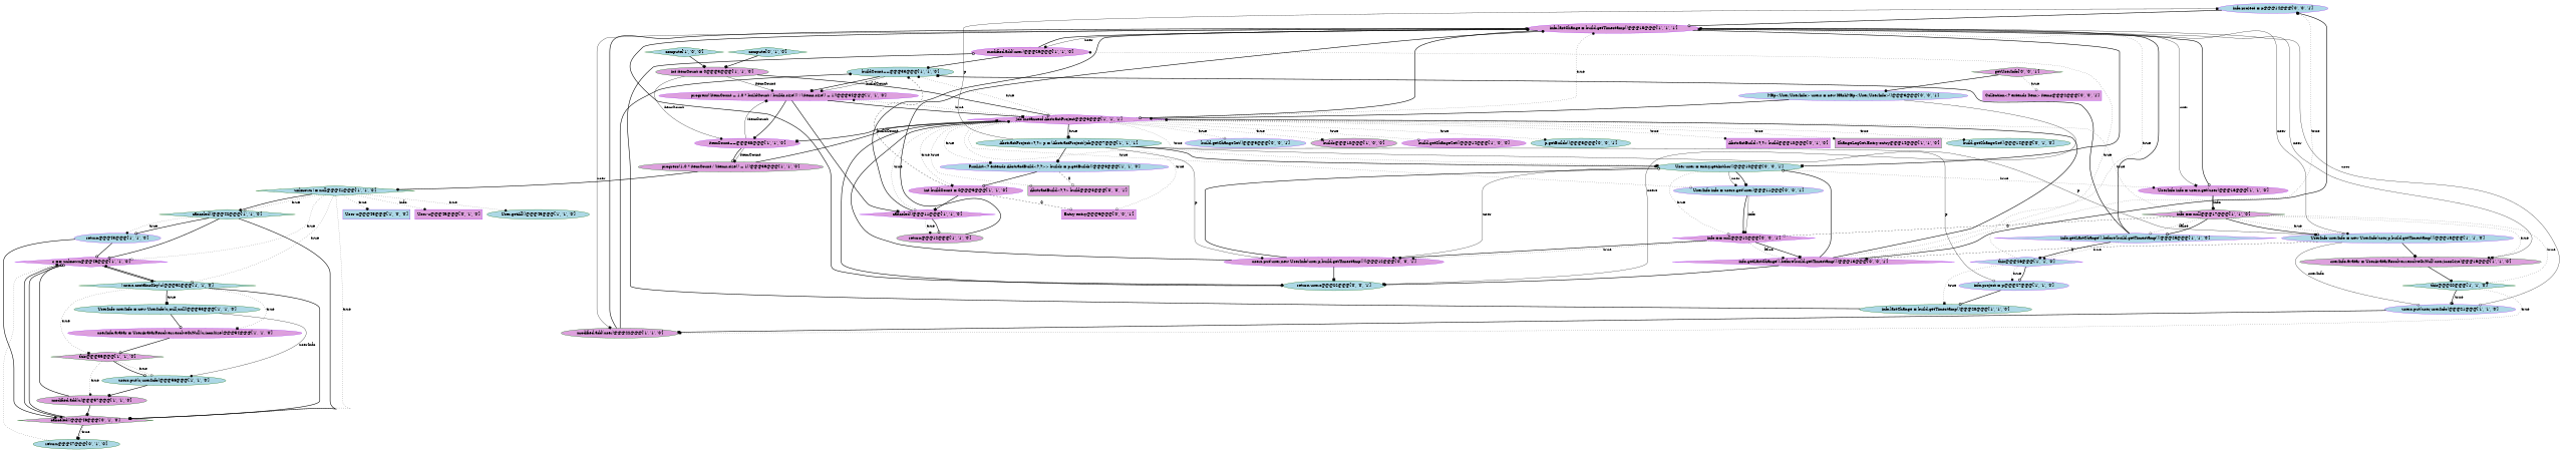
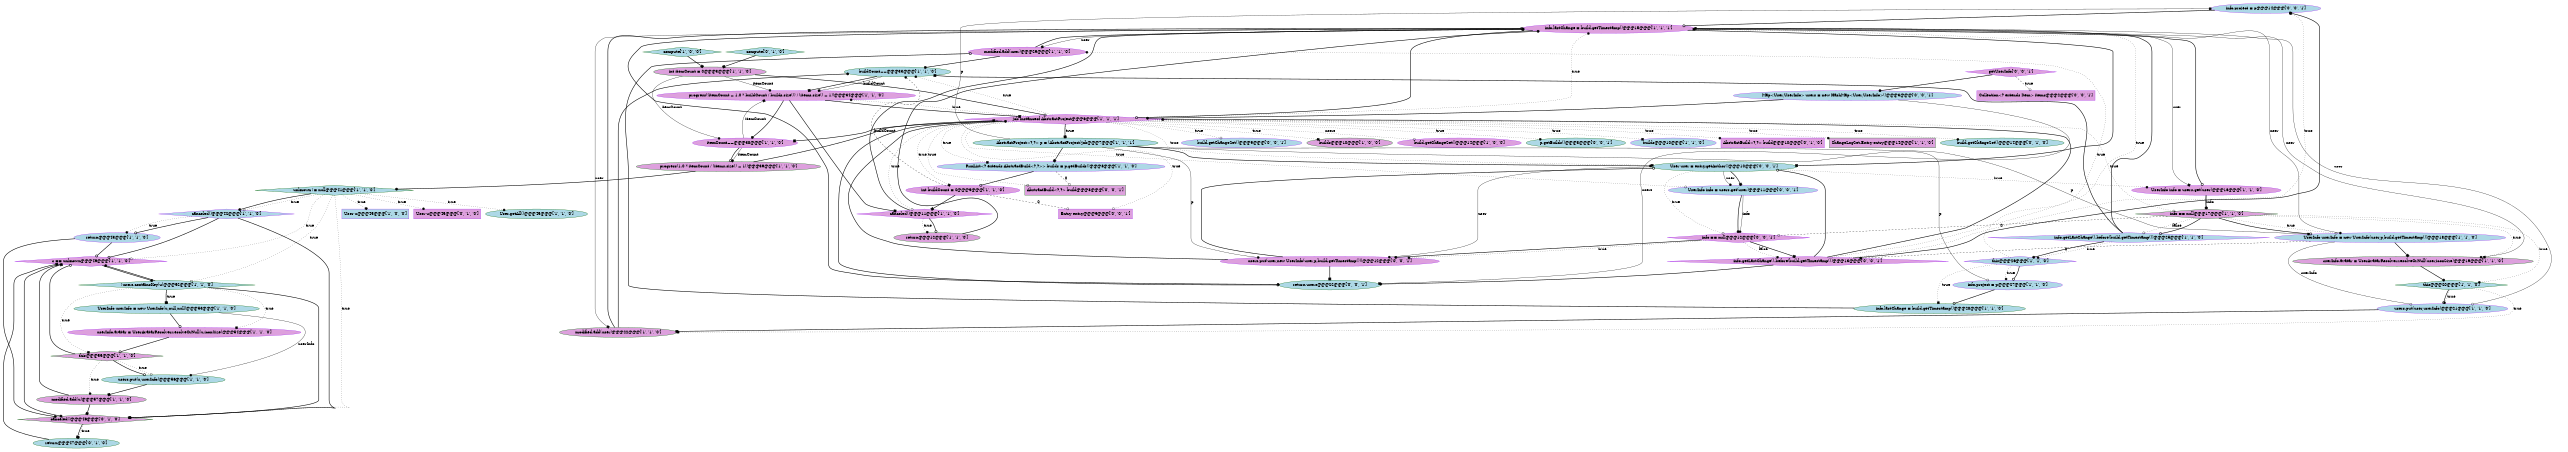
  digraph {
    node [color=purple fillcolor=plum shape=ellipse style=filled]
    edge [arrowhead=dot style=bold]
    n1 [fillcolor=lightblue label="info.project = p@@@14@@@['0', '0', '1']"]
    n2 [label="info.lastChange = build.getTimestamp()@@@15@@@['1', '1', '1']"]
    n3 [label="modified.add(user)@@@29@@@['1', '1', '0']"]
    n4 [label="job instanceof AbstractProject@@@6@@@['1', '1', '1']" shape=diamond]
    n5 [color=darkgreen label="userInfo.avatar = UserAvatarResolver.resolveOrNull(user,iconSize)@@@19@@@['1', '1', '0']"]
    n6 [fillcolor=lightblue label="UserInfo userInfo = new UserInfo(user,p,build.getTimestamp())@@@18@@@['1', '1', '0']"]
    n7 [color=darkgreen fillcolor=lightblue label="User user = entry.getAuthor()@@@10@@@['0', '0', '1']"]
    n8 [color=darkgreen fillcolor=lightblue label="return users@@@22@@@['0', '0', '1']"]
    n9 [label="UserInfo info = users.get(user)@@@16@@@['1', '1', '0']"]
    n10 [fillcolor=lightblue label="users.put(user,userInfo)@@@21@@@['1', '1', '0']"]
    n11 [color=darkgreen label="modified.add(user)@@@22@@@['1', '1', '0']"]
    n12 [color=darkgreen fillcolor=lightblue label="build.getChangeSet()@@@14@@@['0', '1', '0']"]
    n13 [label="Entry entry@@@9@@@['0', '0', '1']" shape=box]
    n14 [color=darkgreen fillcolor=lightblue label="buildCount++@@@33@@@['1', '1', '0']"]
    n15 [label="progress((itemCount + 1.0 * buildCount / builds.size()) / (items.size() + 1))@@@34@@@['1', '1', '0']"]
    n16 [fillcolor=lightblue label="UserInfo info = users.get(user)@@@11@@@['0', '0', '1']"]
    n17 [label="info == null@@@12@@@['0', '0', '1']" shape=diamond]
    n18 [label="users.put(user,new UserInfo(user,p,build.getTimestamp()))@@@12@@@['0', '0', '1']"]
    n19 [label="info.getLastChange().before(build.getTimestamp())@@@13@@@['0', '0', '1']" shape=diamond]
    n20 [label="canceled()@@@11@@@['1', '1', '0']" shape=diamond]
    n21 [label="itemCount++@@@38@@@['1', '1', '0']"]
    n22 [fillcolor=lightblue label="RunList<? extends AbstractBuild<?,?>> builds = p.getBuilds()@@@8@@@['1', '1', '0']"]
    n23 [label="int buildCount = 0@@@9@@@['1', '1', '0']"]
    n24 [color=darkgreen label="AbstractBuild<?,?> build@@@8@@@['0', '0', '1']" shape=box]
    n25 [color=darkgreen label="info == null@@@17@@@['1', '1', '0']" shape=diamond]
    n26 [color=darkgreen fillcolor=lightblue label="AbstractProject<?,?> p = (AbstractProject)job@@@7@@@['1', '1', '1']"]
    n27 [fillcolor=lightblue label="build.getChangeSet()@@@9@@@['0', '0', '1']"]
    n28 [color=darkgreen label="builds@@@10@@@['1', '0', '0']"]
    n29 [label="build.getChangeSet()@@@14@@@['1', '0', '0']"]
    n30 [color=darkgreen fillcolor=lightblue label="p.getBuilds()@@@8@@@['0', '0', '1']"]
+   n31 [fillcolor=lightblue label="builds@@@10@@@['1', '1', '0']"]
    n32 [label="AbstractBuild<?,?> build@@@10@@@['0', '1', '0']" shape=box]
    n33 [color=darkgreen label="ChangeLogSet.Entry entry@@@14@@@['1', '1', '0']" shape=box]
    n34 [color=darkgreen label="return@@@12@@@['1', '1', '0']"]
    n35 [color=darkgreen label="progress(1.0 * itemCount / (items.size() + 1))@@@39@@@['1', '1', '0']"]
    n36 [label="u == unknown@@@49@@@['1', '1', '0']" shape=diamond]
    n37 [color=darkgreen fillcolor=lightblue label="!users.containsKey(u)@@@52@@@['1', '1', '0']" shape=diamond]
    n38 [color=darkgreen label="canceled()@@@46@@@['0', '1', '0']" shape=diamond]
    n39 [label="userInfo.avatar = UserAvatarResolver.resolveOrNull(u,iconSize)@@@54@@@['1', '1', '0']"]
    n40 [color=darkgreen fillcolor=lightblue label="UserInfo userInfo = new UserInfo(u,null,null)@@@53@@@['1', '1', '0']"]
    n41 [color=darkgreen label="this@@@55@@@['1', '1', '0']" shape=diamond]
    n42 [color=darkgreen fillcolor=lightblue label="return@@@47@@@['0', '1', '0']"]
    n43 [color=darkgreen fillcolor=lightblue label="this@@@20@@@['1', '1', '0']" shape=diamond]
    n44 [fillcolor=lightblue label="info.getLastChange().before(build.getTimestamp())@@@25@@@['1', '1', '0']" shape=diamond]
    n45 [fillcolor=lightblue label="this@@@26@@@['1', '1', '0']" shape=diamond]
    n46 [fillcolor=lightblue label="info.project = p@@@27@@@['1', '1', '0']"]
    n47 [label="Collection<? extends Item> items@@@2@@@['0', '0', '1']" shape=box]
    n48 [color=darkgreen fillcolor=lightblue label="info.lastChange = build.getTimestamp()@@@28@@@['1', '1', '0']"]
    n49 [color=darkgreen fillcolor=lightblue label="User.getAll()@@@45@@@['1', '1', '0']"]
    n50 [color=darkgreen fillcolor=lightblue label="compute['0', '1', '0']" shape=diamond]
    n51 [color=darkgreen label="int itemCount = 0@@@3@@@['1', '1', '0']"]
    n52 [color=darkgreen fillcolor=lightblue label="users.put(u,userInfo)@@@56@@@['1', '1', '0']"]
    n53 [color=darkgreen label="modified.add(u)@@@57@@@['1', '1', '0']"]
    n54 [color=darkgreen fillcolor=lightblue label="unknown != null@@@41@@@['1', '1', '0']" shape=diamond]
    n55 [color=darkgreen fillcolor=lightblue label="compute['1', '0', '0']" shape=diamond]
-   n56 [color=darkgreen fillcolor=lightblue label="canceled()@@@42@@@['1', '1', '0']" shape=diamond]
+   n56 [fillcolor=lightblue label="canceled()@@@42@@@['1', '1', '0']" shape=diamond]
    n57 [fillcolor=lightblue label="return@@@43@@@['1', '1', '0']"]
    n58 [fillcolor=lightblue label="User u@@@45@@@['1', '0', '0']" shape=box]
    n59 [label="User u@@@45@@@['0', '1', '0']" shape=box]
    n60 [fillcolor=lightblue label="Map<User,UserInfo> users = new HashMap<User,UserInfo>()@@@3@@@['0', '0', '1']"]
-   n61 [color=darkgreen label="getUserInfo['0', '0', '1']" shape=diamond]
+   n61 [label="getUserInfo['0', '0', '1']" shape=diamond]
    n1 -> n2 [arrowhead=odot]
    n2 -> n3 [arrowhead=box label=user style=solid]
    n2 -> n4 [arrowhead=odot]
    n2 -> n5 [label=user style=solid]
    n2 -> n6 [label=user style=solid]
    n2 -> n7 [arrowhead=box]
    n2 -> n8
    n2 -> n9 [arrowhead=box label=user style=solid]
    n2 -> n9 [arrowhead=odot]
    n2 -> n10 [arrowhead=odot label=user style=solid]
    n2 -> n11 [arrowhead=box label=user style=solid]
    n3 -> n2
    n3 -> n14
    n4 -> n2 [label=true style=dotted]
    n4 -> n7 [arrowhead=box label=true style=dotted]
    n4 -> n8 [arrowhead=odot]
    n4 -> n12 [label=true style=dotted]
    n4 -> n13 [arrowhead=odot label=true style=dotted]
    n4 -> n14 [label=true style=dotted]
    n4 -> n15 [label=true style=dotted]
    n4 -> n16 [arrowhead=odot label=true style=dotted]
    n4 -> n20 [arrowhead=odot label=true style=dotted]
    n4 -> n21 [arrowhead=box]
    n4 -> n22 [arrowhead=box label=true style=dotted]
    n4 -> n23 [arrowhead=box label=true style=dotted]
    n4 -> n24 [arrowhead=odot label=true style=dotted]
    n4 -> n25 [arrowhead=odot label=true style=dotted]
    n4 -> n26 [arrowhead=odot label=true style=dotted]
    n4 -> n26 [arrowhead=box]
    n4 -> n27 [arrowhead=odot label=true style=dotted]
    n4 -> n28 [arrowhead=box label=true style=dotted]
-   n4 -> n29 [arrowhead=odot label=true style=dotted]
+   n4 -> n29 [arrowhead=odot label=users style=dotted]
    n4 -> n30 [label=true style=dotted]
+   n4 -> n31 [arrowhead=box label=true style=dotted]
    n4 -> n32 [label=true style=dotted]
    n4 -> n33 [label=true style=dotted]
    n5 -> n43
    n6 -> n5 [arrowhead=box]
    n6 -> n10 [arrowhead=odot label=userInfo style=solid]
    n6 -> n19 [arrowhead=box label=0 style=dashed]
    n7 -> n9 [label=true style=dotted]
    n7 -> n16 [arrowhead=box]
    n7 -> n16 [label=user style=solid]
    n7 -> n17 [arrowhead=odot label=true style=dotted]
    n7 -> n18 [label=user style=solid]
    n9 -> n25 [label=info style=solid]
    n9 -> n25
    n10 -> n11 [arrowhead=box]
    n11 -> n2 [arrowhead=odot]
    n11 -> n14
    n14 -> n15 [arrowhead=box]
    n14 -> n15 [arrowhead=box label=buildCount style=solid]
    n15 -> n4 [arrowhead=box]
    n15 -> n20 [arrowhead=box]
    n15 -> n21
    n16 -> n17
    n16 -> n17 [label=info style=solid]
    n17 -> n18
    n17 -> n18 [label=true style=dotted]
    n17 -> n19 [arrowhead=box]
    n17 -> n19 [label=false style=dotted]
    n18 -> n4
    n18 -> n7 [arrowhead=odot]
    n18 -> n8 [arrowhead=box]
    n19 -> n1 [label=true style=dotted]
    n19 -> n1 [arrowhead=box]
    n19 -> n2 [arrowhead=box label=true style=dotted]
    n19 -> n4
    n19 -> n7 [arrowhead=odot]
    n19 -> n8
    n20 -> n2 [arrowhead=box]
    n20 -> n34 [arrowhead=odot]
    n20 -> n34 [label=true style=dotted]
    n21 -> n15 [arrowhead=box label=itemCount style=solid]
    n21 -> n35 [arrowhead=box label=itemCount style=solid]
    n21 -> n35 [arrowhead=odot]
    n22 -> n23 [arrowhead=odot]
    n22 -> n24 [arrowhead=odot label=0 style=dashed]
    n23 -> n13 [arrowhead=odot label=0 style=dashed]
    n23 -> n14 [label=buildCount style=dashed]
    n23 -> n20 [arrowhead=box]
    n25 -> n5 [arrowhead=box label=true style=dotted]
    n25 -> n6 [arrowhead=odot label=true style=dotted]
    n25 -> n6 [arrowhead=odot]
    n25 -> n17 [arrowhead=odot label=0 style=dashed]
    n25 -> n43 [label=true style=dotted]
    n25 -> n44 [arrowhead=odot label=false style=dotted]
    n25 -> n44 [arrowhead=odot]
    n26 -> n1 [arrowhead=box label=p style=solid]
    n26 -> n6 [arrowhead=box label=p style=solid]
    n26 -> n7
    n26 -> n18 [label=p style=solid]
    n26 -> n22 [arrowhead=box]
    n26 -> n46 [arrowhead=odot label=p style=solid]
    n34 -> n2
    n35 -> n4 [arrowhead=box]
    n35 -> n54
    n36 -> n37
    n36 -> n38
    n37 -> n36
    n37 -> n38
    n37 -> n39 [arrowhead=box label=true style=dotted]
    n37 -> n40 [label=true style=dotted]
    n37 -> n40 [arrowhead=box]
    n37 -> n41 [arrowhead=box label=true style=dotted]
-   n38 -> n36 [arrowhead=odot]
+   n41 -> n36 [arrowhead=odot]
    n38 -> n42 [arrowhead=box]
    n38 -> n42 [label=true style=dotted]
    n39 -> n41 [arrowhead=odot]
    n40 -> n39 [arrowhead=odot]
    n40 -> n52 [label=userInfo style=solid]
    n41 -> n52 [arrowhead=odot label=true style=dotted]
    n41 -> n52 [arrowhead=odot]
    n41 -> n53 [label=true style=dotted]
-   n42 -> n36 [arrowhead=box style=dotted]
+   n42 -> n36 [arrowhead=box]
    n43 -> n10 [arrowhead=odot]
    n43 -> n10 [label=true style=dotted]
    n43 -> n11 [arrowhead=box label=true style=dotted]
    n44 -> n2
    n44 -> n14 [arrowhead=box]
    n44 -> n45
    n44 -> n45 [label=true style=dotted]
    n45 -> n3 [label=true style=dotted]
    n45 -> n46 [arrowhead=odot]
    n45 -> n46 [label=true style=dotted]
    n45 -> n48 [arrowhead=box label=true style=dotted]
    n46 -> n48 [arrowhead=odot]
    n48 -> n3 [arrowhead=odot]
    n50 -> n51 [arrowhead=box]
    n51 -> n4 [arrowhead=odot]
    n51 -> n15 [label=itemCount style=solid]
    n51 -> n21 [label=itemCount style=solid]
    n52 -> n53 [arrowhead=box]
-   n53 -> n36 [arrowhead=odot]
+   n53 -> n36 [arrowhead=box]
    n53 -> n38 [arrowhead=box]
    n54 -> n36 [arrowhead=odot label=true style=dotted]
    n54 -> n37 [arrowhead=odot label=true style=dotted]
    n54 -> n38 [arrowhead=box label=true style=dotted]
    n54 -> n49 [label=true style=dotted]
    n54 -> n56
    n54 -> n56 [arrowhead=odot label=true style=dotted]
    n54 -> n58 [arrowhead=box label=true style=dotted]
-   n54 -> n59 [label=info style=dotted]
+   n54 -> n59 [label=true style=dotted]
    n55 -> n51 [arrowhead=box]
    n56 -> n36 [arrowhead=odot]
    n56 -> n38 [arrowhead=odot]
    n56 -> n57 [arrowhead=odot]
    n56 -> n57 [label=true style=dotted]
    n57 -> n36 [arrowhead=odot]
    n57 -> n38
    n60 -> n4
    n60 -> n8 [arrowhead=box label=users style=solid]
-   n61 -> n47 [arrowhead=odot label=true style=dotted]
+   n61 -> n47 [arrowhead=odot label=true style=dashed]
    n61 -> n60
  }
